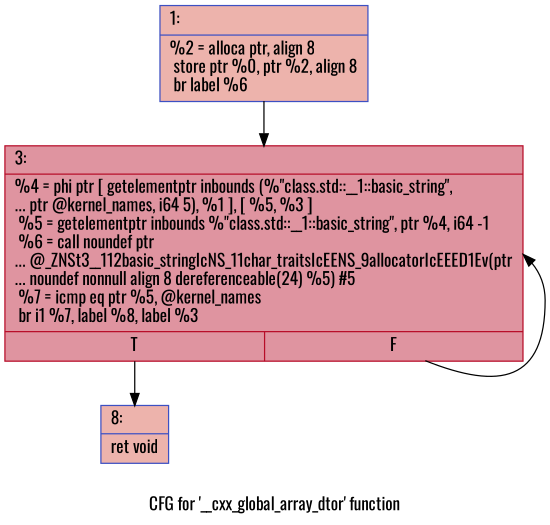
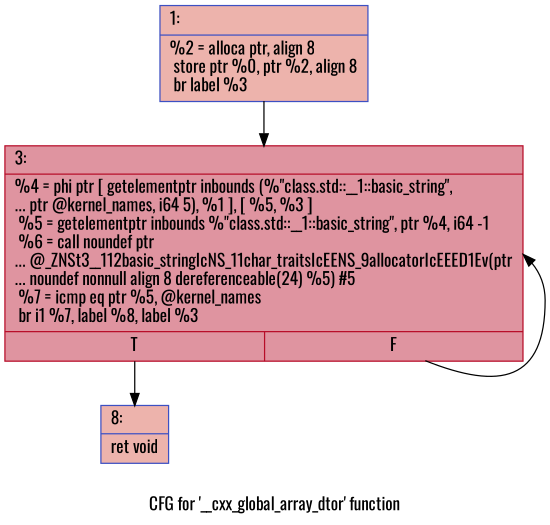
  digraph {
    label="CFG for '__cxx_global_array_dtor' function"
    fontname=Oswald
    node [color="#3d50c3ff" fillcolor="#d6524470" fontname=Oswald shape=record style=filled]
    edge [fontname=Oswald]
-   n1 [label="{1:\l|  %2 = alloca ptr, align 8\l  store ptr %0, ptr %2, align 8\l  br label %6\l}"]
+   n1 [label="{1:\l|  %2 = alloca ptr, align 8\l  store ptr %0, ptr %2, align 8\l  br label %3\l}"]
    n2 [color="#b70d28ff" fillcolor="#b70d2870" label="{3:\l|  %4 = phi ptr [ getelementptr inbounds (%\"class.std::__1::basic_string\",\l... ptr @kernel_names, i64 5), %1 ], [ %5, %3 ]\l  %5 = getelementptr inbounds %\"class.std::__1::basic_string\", ptr %4, i64 -1\l  %6 = call noundef ptr\l... @_ZNSt3__112basic_stringIcNS_11char_traitsIcEENS_9allocatorIcEEED1Ev(ptr\l... noundef nonnull align 8 dereferenceable(24) %5) #5\l  %7 = icmp eq ptr %5, @kernel_names\l  br i1 %7, label %8, label %3\l|{<s0>T|<s1>F}}"]
    n3 [label="{8:\l|  ret void\l}"]
    n1 -> n2
    n2 -> n2 [tailport=s1]
    n2 -> n3 [tailport=s0]
  }
